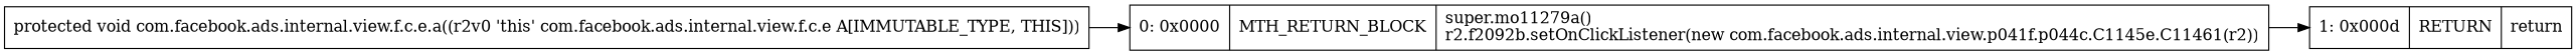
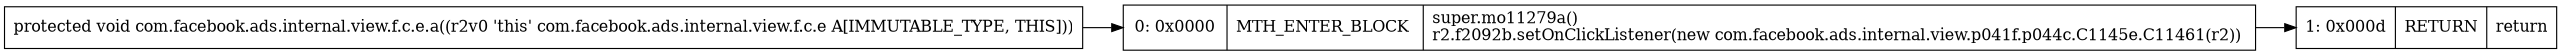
  digraph {
    rankdir=LR
    node [shape=record]
-   n1 [label="{0\:\ 0x0000|MTH_RETURN_BLOCK\l|super.mo11279a()\lr2.f2092b.setOnClickListener(new com.facebook.ads.internal.view.p041f.p044c.C1145e.C11461(r2))\l}"]
+   n1 [label="{0\:\ 0x0000|MTH_ENTER_BLOCK\l|super.mo11279a()\lr2.f2092b.setOnClickListener(new com.facebook.ads.internal.view.p041f.p044c.C1145e.C11461(r2))\l}"]
    n2 [label="{1\:\ 0x000d|RETURN\l|return\l}"]
    n3 [label="{protected void com.facebook.ads.internal.view.f.c.e.a((r2v0 'this' com.facebook.ads.internal.view.f.c.e A[IMMUTABLE_TYPE, THIS])) }"]
    n1 -> n2
    n3 -> n1
  }
